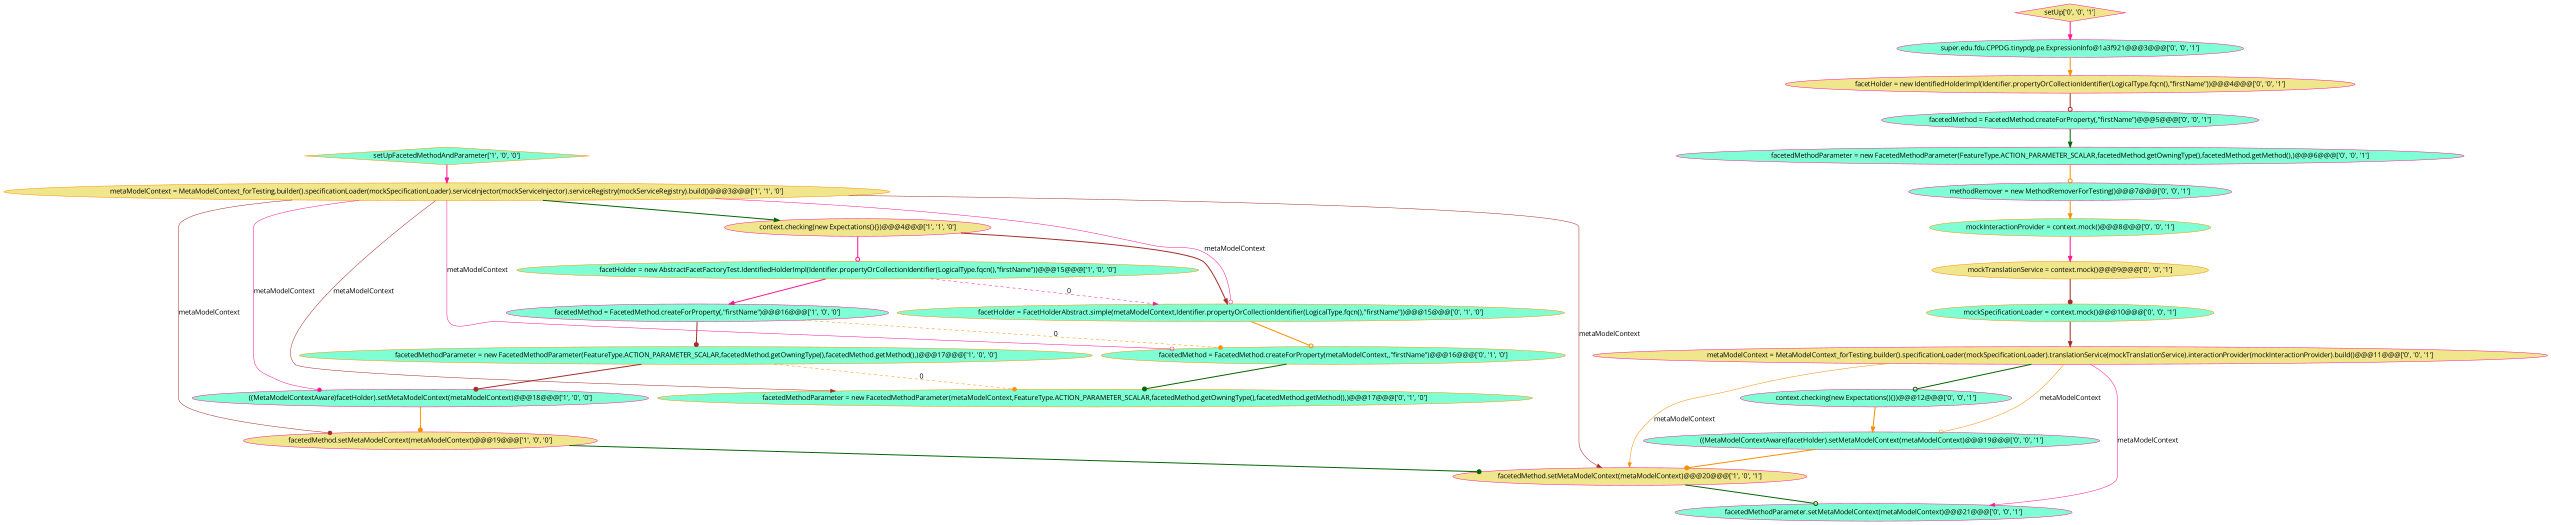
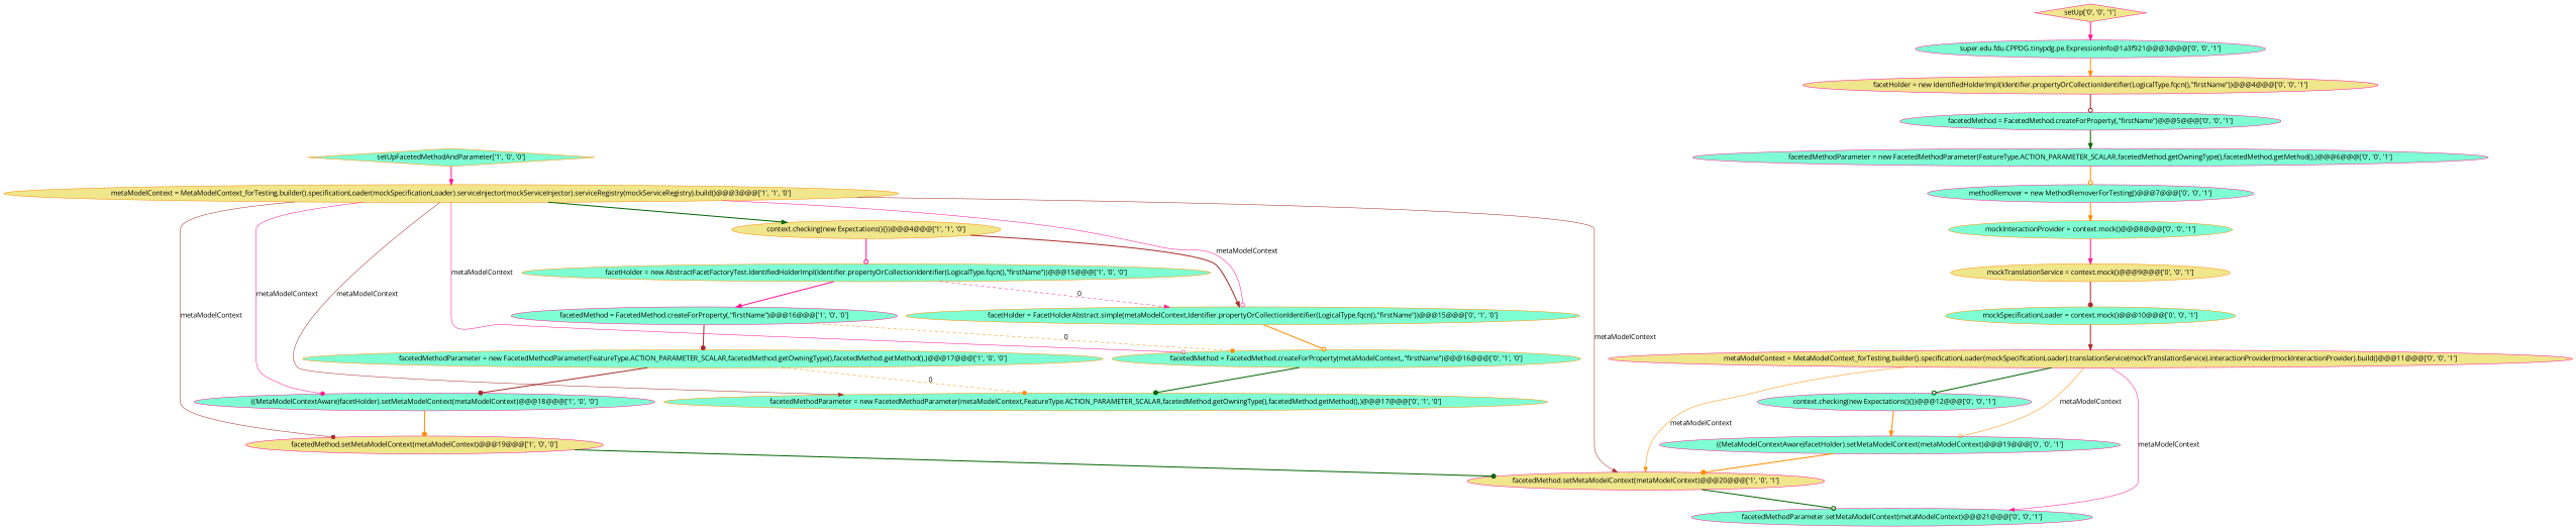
  digraph {
    fontname="Open Sans"
    node [color=deeppink fillcolor=aquamarine fontname="Open Sans" shape=ellipse style=filled]
    edge [arrowhead=normal color=darkorange fontname="Open Sans" style=bold]
    n1 [label="methodRemover = new MethodRemoverForTesting()@@@7@@@['0', '0', '1']"]
    n2 [color=darkorange label="mockInteractionProvider = context.mock()@@@8@@@['0', '0', '1']"]
    n3 [color=darkorange fillcolor=khaki label="mockTranslationService = context.mock()@@@9@@@['0', '0', '1']"]
    n4 [fillcolor=khaki label="setUp['0', '0', '1']" shape=diamond]
    n5 [label="super.edu.fdu.CPPDG.tinypdg.pe.ExpressionInfo@1a3f921@@@3@@@['0', '0', '1']"]
    n6 [fillcolor=khaki label="facetHolder = new IdentifiedHolderImpl(Identifier.propertyOrCollectionIdentifier(LogicalType.fqcn(),\"firstName\"))@@@4@@@['0', '0', '1']"]
    n7 [color=darkorange fillcolor=khaki label="metaModelContext = MetaModelContext_forTesting.builder().specificationLoader(mockSpecificationLoader).serviceInjector(mockServiceInjector).serviceRegistry(mockServiceRegistry).build()@@@3@@@['1', '1', '0']"]
    n8 [color=darkorange label="facetedMethodParameter = new FacetedMethodParameter(metaModelContext,FeatureType.ACTION_PARAMETER_SCALAR,facetedMethod.getOwningType(),facetedMethod.getMethod(),)@@@17@@@['0', '1', '0']"]
    n9 [fillcolor=khaki label="facetedMethod.setMetaModelContext(metaModelContext)@@@20@@@['1', '0', '1']"]
    n10 [label="((MetaModelContextAware)facetHolder).setMetaModelContext(metaModelContext)@@@18@@@['1', '0', '0']"]
    n11 [color=darkorange label="facetedMethod = FacetedMethod.createForProperty(metaModelContext,,\"firstName\")@@@16@@@['0', '1', '0']"]
    n12 [fillcolor=khaki label="facetedMethod.setMetaModelContext(metaModelContext)@@@19@@@['1', '0', '0']"]
    n13 [color=darkorange label="facetHolder = FacetHolderAbstract.simple(metaModelContext,Identifier.propertyOrCollectionIdentifier(LogicalType.fqcn(),\"firstName\"))@@@15@@@['0', '1', '0']"]
-   n14 [fillcolor=khaki label="context.checking(new Expectations(){})@@@4@@@['1', '1', '0']"]
+   n14 [color=darkorange fillcolor=khaki label="context.checking(new Expectations(){})@@@4@@@['1', '1', '0']"]
    n15 [label="facetedMethodParameter.setMetaModelContext(metaModelContext)@@@21@@@['0', '0', '1']"]
    n16 [color=darkorange label="facetHolder = new AbstractFacetFactoryTest.IdentifiedHolderImpl(Identifier.propertyOrCollectionIdentifier(LogicalType.fqcn(),\"firstName\"))@@@15@@@['1', '0', '0']"]
    n17 [label="context.checking(new Expectations(){})@@@12@@@['0', '0', '1']"]
    n18 [label="((MetaModelContextAware)facetHolder).setMetaModelContext(metaModelContext)@@@19@@@['0', '0', '1']"]
    n19 [color=darkorange label="facetedMethodParameter = new FacetedMethodParameter(FeatureType.ACTION_PARAMETER_SCALAR,facetedMethod.getOwningType(),facetedMethod.getMethod(),)@@@17@@@['1', '0', '0']"]
    n20 [label="facetedMethod = FacetedMethod.createForProperty(,\"firstName\")@@@16@@@['1', '0', '0']"]
    n21 [color=darkorange label="mockSpecificationLoader = context.mock()@@@10@@@['0', '0', '1']"]
    n22 [color=darkorange label="setUpFacetedMethodAndParameter['1', '0', '0']" shape=diamond]
    n23 [fillcolor=khaki label="metaModelContext = MetaModelContext_forTesting.builder().specificationLoader(mockSpecificationLoader).translationService(mockTranslationService).interactionProvider(mockInteractionProvider).build()@@@11@@@['0', '0', '1']"]
    n24 [label="facetedMethod = FacetedMethod.createForProperty(,\"firstName\")@@@5@@@['0', '0', '1']"]
    n25 [label="facetedMethodParameter = new FacetedMethodParameter(FeatureType.ACTION_PARAMETER_SCALAR,facetedMethod.getOwningType(),facetedMethod.getMethod(),)@@@6@@@['0', '0', '1']"]
    n1 -> n2
    n2 -> n3 [color=deeppink]
    n3 -> n21 [arrowhead=dot color=brown]
    n4 -> n5 [color=deeppink]
    n5 -> n6
    n6 -> n24 [arrowhead=odot color=brown]
    n7 -> n8 [color=brown label=metaModelContext style=solid]
    n7 -> n9 [color=brown label=metaModelContext style=solid]
    n7 -> n10 [arrowhead=dot color=deeppink label=metaModelContext style=solid]
    n7 -> n11 [arrowhead=odot color=deeppink label=metaModelContext style=solid]
    n7 -> n12 [arrowhead=dot color=brown label=metaModelContext style=solid]
    n7 -> n13 [arrowhead=odot color=deeppink label=metaModelContext style=solid]
    n7 -> n14 [color=darkgreen]
    n9 -> n15 [arrowhead=odot color=darkgreen]
    n10 -> n12 [arrowhead=dot]
    n11 -> n8 [arrowhead=dot color=darkgreen]
    n12 -> n9 [arrowhead=dot color=darkgreen]
    n13 -> n11 [arrowhead=odot]
    n14 -> n13 [color=brown]
    n14 -> n16 [arrowhead=odot color=deeppink]
    n16 -> n13 [color=deeppink label=0 style=dashed]
    n16 -> n20 [color=deeppink]
    n17 -> n18
    n18 -> n9 [arrowhead=dot]
    n19 -> n8 [arrowhead=dot label=0 style=dashed]
    n19 -> n10 [arrowhead=dot color=brown]
    n20 -> n11 [arrowhead=dot label=0 style=dashed]
    n20 -> n19 [arrowhead=dot color=brown]
    n21 -> n23 [color=brown]
    n22 -> n7 [color=deeppink]
    n23 -> n9 [label=metaModelContext style=solid]
    n23 -> n15 [color=deeppink label=metaModelContext style=solid]
    n23 -> n17 [arrowhead=odot color=darkgreen]
    n23 -> n18 [arrowhead=odot label=metaModelContext style=solid]
    n24 -> n25 [color=darkgreen]
    n25 -> n1 [arrowhead=odot]
  }
